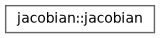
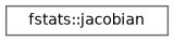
  digraph {
    rankdir=LR
-   n1 [color=grey40 fillcolor=white fontname=Helvetica fontsize=10 height=0.2 label="jacobian::jacobian" shape=box style=filled width=0.4]
+   n1 [color=grey40 fillcolor=white fontname=Helvetica fontsize=10 height=0.2 label="fstats::jacobian" shape=box style=filled width=0.4]
  }
